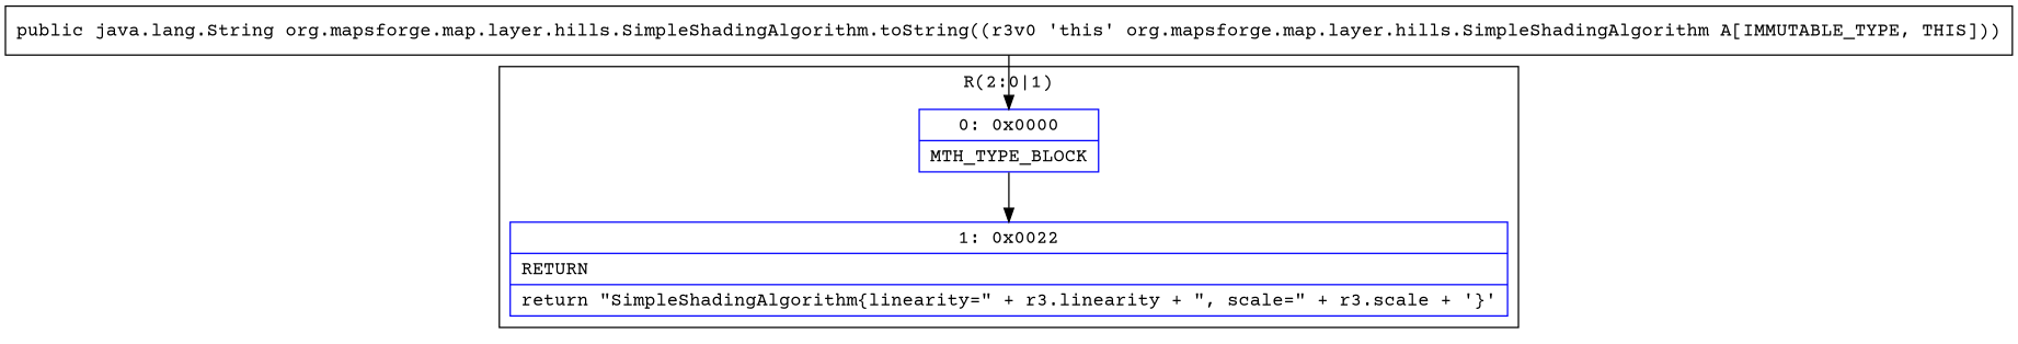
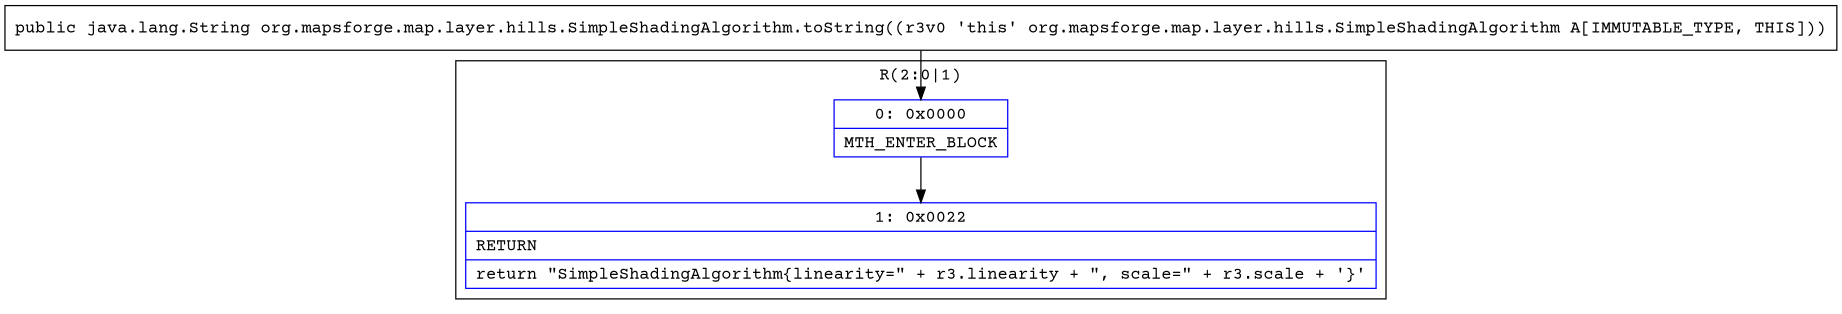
  digraph {
    fontname="Courier Prime"
    node [color=blue shape=record fontname="Courier Prime"]
    edge [fontname="Courier Prime"]
-   n1 [label="{0\:\ 0x0000|MTH_TYPE_BLOCK\l}"]
+   n1 [label="{0\:\ 0x0000|MTH_ENTER_BLOCK\l}"]
    n2 [label="{1\:\ 0x0022|RETURN\l|return \"SimpleShadingAlgorithm\{linearity=\" + r3.linearity + \", scale=\" + r3.scale + '\}'\l}"]
    n3 [label="{public java.lang.String org.mapsforge.map.layer.hills.SimpleShadingAlgorithm.toString((r3v0 'this' org.mapsforge.map.layer.hills.SimpleShadingAlgorithm A[IMMUTABLE_TYPE, THIS])) }" color=""]
    subgraph cluster_1 {
      label="R(2:0|1)"
      n1
      n2
    }
    n1 -> n2
    n3 -> n1
  }
